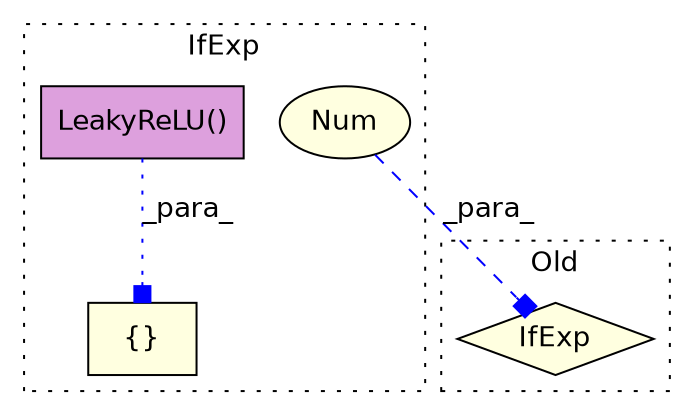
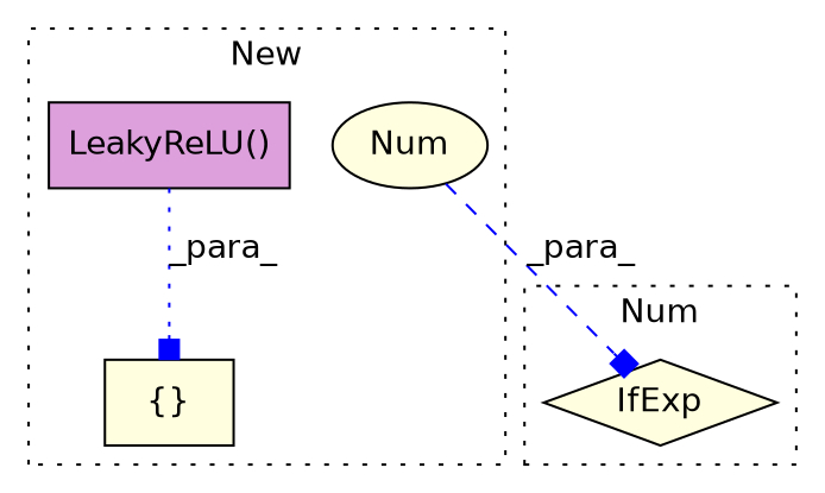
  digraph {
    fontname="DejaVu Sans"
    node [fillcolor=lightyellow fontname="DejaVu Sans" shape=box style=filled]
    edge [arrowhead=box color=blue fontname="DejaVu Sans"]
    n1 [a=75 fillcolor=plum l="13,1" label="LeakyReLU()" s="4316,4332"]
    n2 [a=76 l=3 label=Num s=4329 shape=ellipse]
    n3 [a=59 l="1,0" label="{}" s="4315,4333"]
    n4 [a=51 l="4,6" label=IfExp s="6197,6206" shape=diamond]
    subgraph cluster_1 {
-     label=IfExp
+     label=New
      style=dotted
      n1
      n2
      n3
    }
    subgraph cluster_2 {
-     label=Old
+     label=Num
      style=dotted
      n4
    }
    n1 -> n3 [label=_para_ style=dotted]
    n2 -> n4 [label=_para_ style=dashed]
  }
